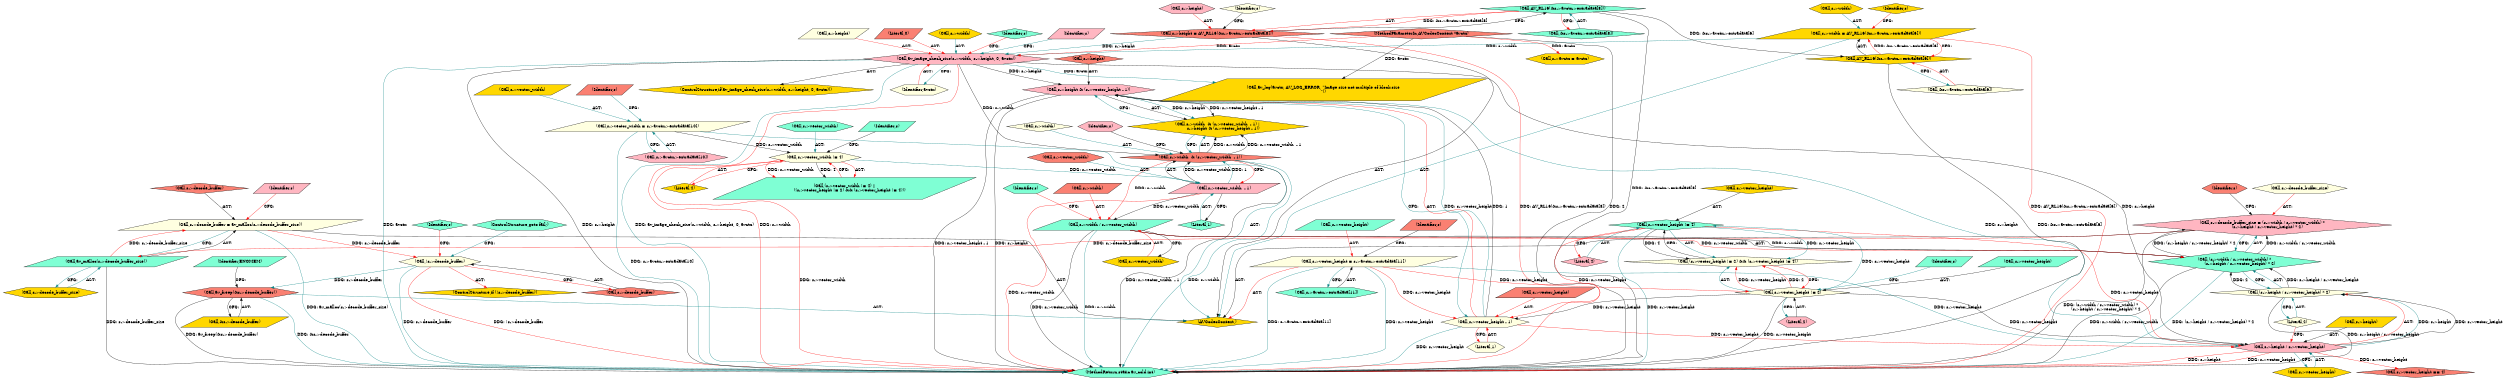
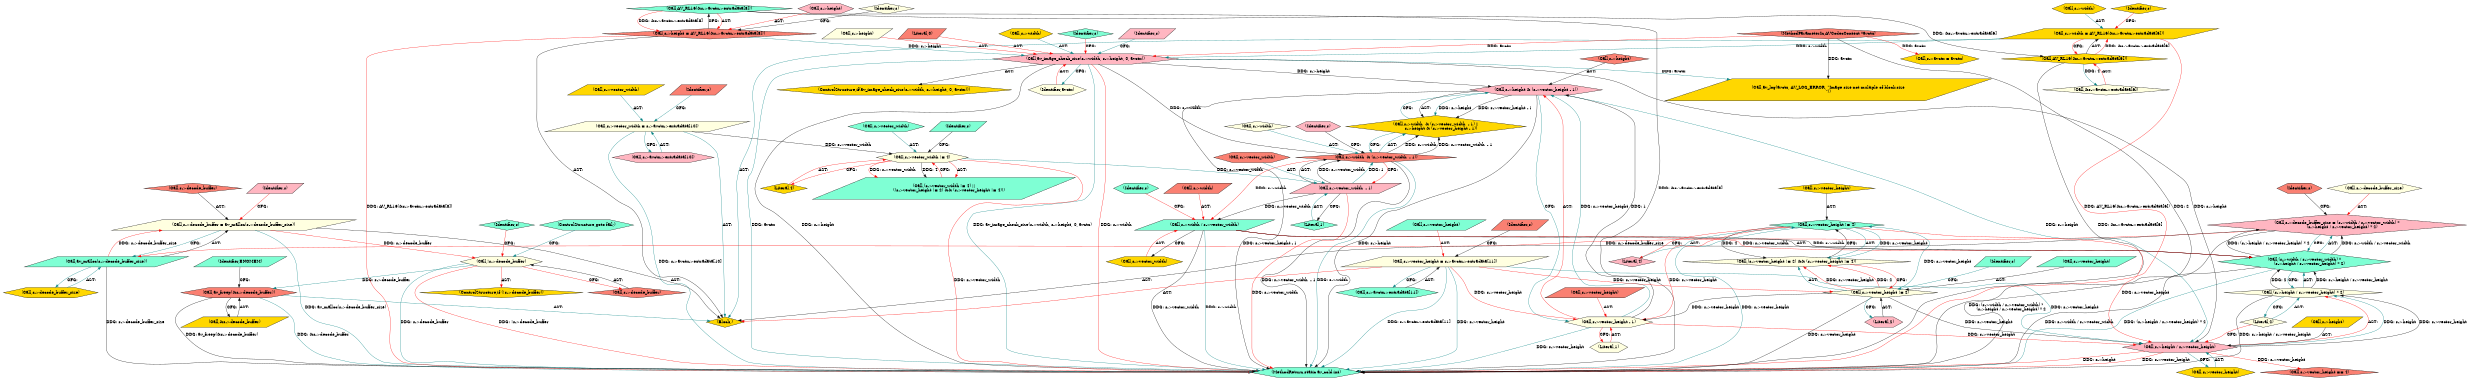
  digraph {
    node [fillcolor=aquamarine shape=diamond style=filled]
    edge [color=teal]
    n1 [fillcolor=lightyellow label="(Call,s->decode_buffer = av_malloc(s->decode_buffer_size))" shape=parallelogram]
    n2 [label="(Call,av_malloc(s->decode_buffer_size))" shape=parallelogram]
    n3 [fillcolor=lightyellow label="(Call,!s->decode_buffer)" shape=hexagon]
    n4 [label="(MethodReturn,static av_cold int)" shape=hexagon]
-   n5 [fillcolor=gold label="(AVCodecContext,)"]
+   n5 [fillcolor=gold label="(Block,)"]
    n6 [fillcolor=gold label="(Call,s->decode_buffer_size)" shape=hexagon]
    n7 [fillcolor=salmon label="(Call,av_freep(&s->decode_buffer))" shape=hexagon]
    n8 [fillcolor=gold label="(ControlStructure,if (!s->decode_buffer))"]
    n9 [fillcolor=salmon label="(Call,s->decode_buffer)"]
    n10 [fillcolor=lightpink label="(Call,s->decode_buffer_size = (s->width / s->vector_width) *\n        (s->height / s->vector_height) * 2)"]
    n11 [label="(Call,(s->width / s->vector_width) *\n        (s->height / s->vector_height) * 2)"]
    n12 [fillcolor=lightyellow label="(Call,(s->height / s->vector_height) * 2)"]
    n13 [fillcolor=lightyellow label="(Literal,2)"]
    n14 [label="(Call,s->width / s->vector_width)" shape=parallelogram]
    n15 [fillcolor=gold label="(Call,s->vector_width)" shape=hexagon]
    n16 [fillcolor=salmon label="(Call,s->width  & (s->vector_width  - 1))"]
    n17 [fillcolor=lightpink label="(Call,s->vector_width  - 1)" shape=parallelogram]
    n18 [fillcolor=gold label="(Call,s->width  & (s->vector_width  - 1) ||\n        s->height & (s->vector_height - 1))"]
    n19 [label="(Literal,1)"]
    n20 [fillcolor=lightpink label="(Call,s->height & (s->vector_height - 1))" shape=hexagon]
    n21 [fillcolor=lightpink label="(Call,av_image_check_size(s->width, s->height, 0, avctx))" shape=hexagon]
    n22 [fillcolor=lightpink label="(Call,s->height / s->vector_height)" shape=hexagon]
    n23 [fillcolor=gold label="(ControlStructure,if(av_image_check_size(s->width, s->height, 0, avctx)))" shape=hexagon]
    n24 [fillcolor=gold label="(Call,av_log(avctx, AV_LOG_ERROR, \"Image size not multiple of block size\n\"))" shape=parallelogram]
    n25 [fillcolor=lightyellow label="(Identifier,avctx)" shape=hexagon]
    n26 [fillcolor=gold label="(Call,s->vector_height)" shape=hexagon]
    n27 [fillcolor=salmon label="(Call,s->vector_height == 4)"]
    n28 [fillcolor=lightyellow label="(Call,s->vector_height - 1)" shape=hexagon]
    n29 [fillcolor=gold label="(Call,s->width = AV_RL16(&s->avctx->extradata[6]))" shape=parallelogram]
    n30 [fillcolor=gold label="(Call,AV_RL16(&s->avctx->extradata[6]))"]
    n31 [fillcolor=lightyellow label="(Call,&s->avctx->extradata[6])"]
    n32 [label="(Call,AV_RL16(&s->avctx->extradata[8]))"]
    n33 [fillcolor=salmon label="(Call,s->height = AV_RL16(&s->avctx->extradata[8]))"]
-   n34 [label="(Call,&s->avctx->extradata[8])"]
    n35 [fillcolor=salmon label="(MethodParameterIn,AVCodecContext *avctx)"]
    n36 [fillcolor=gold label="(Call,s->avctx = avctx)" shape=hexagon]
    n37 [fillcolor=lightyellow label="(Call,s->vector_width != 4)" shape=hexagon]
    n38 [label="(Call,(s->vector_width != 4) ||\n        ((s->vector_height != 2) && (s->vector_height != 4)))" shape=parallelogram]
    n39 [fillcolor=gold label="(Literal,4)"]
    n40 [fillcolor=lightyellow label="(Call,s->vector_width = s->avctx->extradata[10])" shape=parallelogram]
    n41 [fillcolor=lightpink label="(Call,s->avctx->extradata[10])" shape=hexagon]
    n42 [fillcolor=lightyellow label="(Literal,1)" shape=hexagon]
    n43 [label="(Call,s->vector_height != 4)"]
    n44 [fillcolor=lightyellow label="(Call,(s->vector_height != 2) && (s->vector_height != 4))"]
    n45 [fillcolor=lightpink label="(Literal,4)"]
    n46 [fillcolor=lightyellow label="(Call,s->vector_height != 2)"]
    n47 [fillcolor=lightpink label="(Literal,2)" shape=hexagon]
    n48 [fillcolor=lightyellow label="(Call,s->vector_height = s->avctx->extradata[11])" shape=parallelogram]
    n49 [label="(Call,s->avctx->extradata[11])" shape=hexagon]
    n50 [fillcolor=gold label="(Call,&s->decode_buffer)" shape=parallelogram]
    n51 [label="(Call,s->vector_height)" shape=parallelogram]
    n52 [label="(Identifier,ENOMEM)" shape=parallelogram]
    n53 [label="(Identifier,s)" shape=parallelogram]
    n54 [fillcolor=lightyellow label="(Call,s->height)" shape=parallelogram]
    n55 [fillcolor=salmon label="(Call,s->vector_width)" shape=hexagon]
    n56 [fillcolor=lightpink label="(Identifier,s)" shape=hexagon]
    n57 [label="(Call,s->vector_height)" shape=parallelogram]
    n58 [fillcolor=salmon label="(Literal,0)" shape=parallelogram]
    n59 [fillcolor=gold label="(Call,s->height)" shape=parallelogram]
    n60 [fillcolor=salmon label="(Identifier,s)" shape=hexagon]
    n61 [label="(Identifier,s)"]
    n62 [label="(Identifier,s)" shape=hexagon]
    n63 [fillcolor=gold label="(Identifier,s)"]
    n64 [fillcolor=lightyellow label="(Call,s->width)"]
    n65 [fillcolor=gold label="(Call,s->vector_height)"]
    n66 [fillcolor=gold label="(Call,s->vector_width)" shape=parallelogram]
    n67 [fillcolor=gold label="(Call,s->width)" shape=hexagon]
    n68 [fillcolor=salmon label="(Call,s->width)" shape=parallelogram]
    n69 [fillcolor=lightyellow label="(Call,s->decode_buffer_size)" shape=hexagon]
    n70 [fillcolor=gold label="(Call,s->width)" shape=hexagon]
    n71 [label="(Call,s->vector_width)" shape=hexagon]
    n72 [fillcolor=salmon label="(Call,s->decode_buffer)"]
    n73 [fillcolor=lightpink label="(Call,s->height)" shape=hexagon]
    n74 [fillcolor=salmon label="(Identifier,s)" shape=parallelogram]
    n75 [fillcolor=salmon label="(Identifier,s)" shape=parallelogram]
    n76 [label="(ControlStructure,goto fail;)" shape=hexagon]
    n77 [label="(Identifier,s)"]
    n78 [label="(Identifier,s)" shape=parallelogram]
    n79 [fillcolor=salmon label="(Call,s->vector_height)" shape=parallelogram]
    n80 [fillcolor=lightpink label="(Identifier,s)" shape=parallelogram]
    n81 [fillcolor=salmon label="(Call,s->height)"]
    n82 [fillcolor=lightyellow label="(Identifier,s)"]
    n83 [fillcolor=lightpink label="(Identifier,s)" shape=parallelogram]
    n1 -> n2 [label="CFG: "]
    n1 -> n3 [color=red label="DDG: s->decode_buffer"]
    n1 -> n4 [label="DDG: av_malloc(s->decode_buffer_size)"]
    n1 -> n5 [color=black label="AST: "]
    n2 -> n1 [color=black label="AST: "]
    n2 -> n1 [color=red label="DDG: s->decode_buffer_size"]
    n2 -> n4 [color=black label="DDG: s->decode_buffer_size"]
    n2 -> n6 [label="CFG: "]
    n3 -> n4 [label="DDG: s->decode_buffer"]
    n3 -> n4 [color=red label="DDG: !s->decode_buffer"]
    n3 -> n7 [label="DDG: s->decode_buffer"]
    n3 -> n8 [color=red label="AST: "]
    n3 -> n9 [color=red label="CFG: "]
    n6 -> n2 [label="AST: "]
    n7 -> n4 [color=black label="DDG: av_freep(&s->decode_buffer)"]
    n7 -> n4 [label="DDG: &s->decode_buffer"]
    n7 -> n5 [label="AST: "]
    n7 -> n50 [color=black label="CFG: "]
    n9 -> n3 [color=black label="AST: "]
    n10 -> n2 [color=red label="DDG: s->decode_buffer_size"]
    n10 -> n4 [color=black label="DDG: (s->width / s->vector_width) *\n        (s->height / s->vector_height) * 2"]
    n10 -> n5 [color=black label="AST: "]
    n10 -> n11 [label="CFG: "]
    n11 -> n4 [color=black label="DDG: s->width / s->vector_width"]
    n11 -> n4 [label="DDG: (s->height / s->vector_height) * 2"]
    n11 -> n10 [label="AST: "]
    n11 -> n10 [color=black label="DDG: s->width / s->vector_width"]
    n11 -> n10 [color=black label="DDG: (s->height / s->vector_height) * 2"]
    n11 -> n12 [label="CFG: "]
    n12 -> n4 [color=black label="DDG: s->height / s->vector_height"]
    n12 -> n11 [label="AST: "]
    n12 -> n11 [color=black label="DDG: s->height / s->vector_height"]
    n12 -> n11 [color=black label="DDG: 2"]
    n12 -> n13 [label="CFG: "]
    n13 -> n12 [label="AST: "]
    n13 -> n22 [color=red label="CFG: "]
    n14 -> n4 [color=black label="DDG: s->vector_width"]
    n14 -> n4 [label="DDG: s->width"]
    n14 -> n11 [color=black label="AST: "]
    n14 -> n11 [color=black label="DDG: s->width"]
    n14 -> n11 [color=red label="DDG: s->vector_width"]
    n14 -> n15 [color=black label="CFG: "]
    n15 -> n14 [color=red label="AST: "]
    n16 -> n4 [color=black label="DDG: s->vector_width  - 1"]
    n16 -> n4 [label="DDG: s->width"]
    n16 -> n14 [color=red label="DDG: s->width"]
    n16 -> n17 [color=red label="CFG: "]
    n16 -> n18 [label="AST: "]
    n16 -> n18 [color=black label="DDG: s->width"]
    n16 -> n18 [color=black label="DDG: s->vector_width  - 1"]
    n17 -> n4 [color=red label="DDG: s->vector_width"]
    n17 -> n14 [color=black label="DDG: s->vector_width"]
    n17 -> n16 [color=black label="AST: "]
    n17 -> n16 [color=black label="DDG: s->vector_width"]
    n17 -> n16 [label="DDG: 1"]
    n17 -> n19 [color=black label="CFG: "]
    n18 -> n16 [label="CFG: "]
    n18 -> n20 [label="CFG: "]
    n19 -> n17 [label="AST: "]
    n20 -> n4 [color=black label="DDG: s->vector_height - 1"]
    n20 -> n4 [color=black label="DDG: s->height"]
    n20 -> n18 [color=black label="AST: "]
    n20 -> n18 [label="DDG: s->height"]
    n20 -> n18 [color=black label="DDG: s->vector_height - 1"]
    n20 -> n22 [label="DDG: s->height"]
    n20 -> n28 [label="CFG: "]
    n21 -> n4 [label="DDG: av_image_check_size(s->width, s->height, 0, avctx)"]
    n21 -> n4 [color=red label="DDG: s->width"]
    n21 -> n4 [label="DDG: avctx"]
    n21 -> n4 [color=black label="DDG: s->height"]
    n21 -> n16 [color=black label="DDG: s->width"]
    n21 -> n20 [color=black label="DDG: s->height"]
    n21 -> n22 [color=black label="DDG: s->height"]
    n21 -> n23 [color=black label="AST: "]
    n21 -> n24 [label="DDG: avctx"]
    n21 -> n25 [label="CFG: "]
    n22 -> n4 [color=red label="DDG: s->vector_height"]
    n22 -> n4 [color=red label="DDG: s->height"]
    n22 -> n12 [color=red label="AST: "]
    n22 -> n12 [label="DDG: s->height"]
    n22 -> n12 [color=black label="DDG: s->vector_height"]
    n22 -> n26 [label="CFG: "]
    n22 -> n27 [color=red label="DDG: s->vector_height"]
    n25 -> n21 [color=red label="AST: "]
    n26 -> n22 [label="AST: "]
    n28 -> n4 [label="DDG: s->vector_height"]
    n28 -> n20 [color=red label="AST: "]
    n28 -> n20 [label="DDG: s->vector_height"]
    n28 -> n20 [color=black label="DDG: 1"]
    n28 -> n22 [color=red label="DDG: s->vector_height"]
    n28 -> n42 [color=red label="CFG: "]
    n29 -> n4 [color=red label="DDG: AV_RL16(&s->avctx->extradata[6])"]
    n29 -> n5 [label="AST: "]
    n29 -> n21 [label="DDG: s->width"]
    n29 -> n30 [color=red label="CFG: "]
    n30 -> n4 [color=black label="DDG: &s->avctx->extradata[6]"]
    n30 -> n29 [color=black label="AST: "]
    n30 -> n29 [color=red label="DDG: &s->avctx->extradata[6]"]
-   n30 -> n31 [label="CFG: "]
+   n30 -> n31 [label="DDG: 4"]
    n31 -> n30 [color=red label="AST: "]
    n32 -> n4 [color=black label="DDG: &s->avctx->extradata[8]"]
    n32 -> n30 [color=black label="DDG: &s->avctx->extradata[6]"]
    n32 -> n33 [color=red label="AST: "]
    n32 -> n33 [color=red label="DDG: &s->avctx->extradata[8]"]
-   n32 -> n34 [color=red label="CFG: "]
    n33 -> n4 [color=red label="DDG: AV_RL16(&s->avctx->extradata[8])"]
    n33 -> n5 [color=black label="AST: "]
    n33 -> n21 [label="DDG: s->height"]
    n33 -> n32 [color=black label="CFG: "]
-   n34 -> n32 [label="AST: "]
    n35 -> n4 [color=black label="DDG: 2"]
    n35 -> n21 [color=red label="DDG: avctx"]
    n35 -> n24 [color=black label="DDG: avctx"]
    n35 -> n36 [color=red label="DDG: avctx"]
    n37 -> n4 [color=red label="DDG: s->vector_width"]
    n37 -> n17 [label="DDG: s->vector_width"]
    n37 -> n38 [color=red label="AST: "]
    n37 -> n38 [color=red label="DDG: s->vector_width"]
    n37 -> n38 [color=black label="DDG: 4"]
    n37 -> n39 [color=red label="CFG: "]
    n38 -> n37 [color=red label="CFG: "]
    n39 -> n37 [color=red label="AST: "]
    n40 -> n4 [label="DDG: s->avctx->extradata[10]"]
    n40 -> n5 [label="AST: "]
    n40 -> n37 [color=black label="DDG: s->vector_width"]
    n40 -> n41 [label="CFG: "]
    n41 -> n40 [label="AST: "]
    n42 -> n28 [color=red label="AST: "]
    n43 -> n4 [label="DDG: s->vector_height"]
    n43 -> n22 [color=red label="DDG: s->vector_height"]
    n43 -> n28 [color=red label="DDG: s->vector_height"]
    n43 -> n44 [label="AST: "]
    n43 -> n44 [label="DDG: s->vector_height"]
    n43 -> n44 [color=black label="DDG: 4"]
    n43 -> n45 [color=red label="CFG: "]
    n44 -> n43 [color=black label="CFG: "]
    n44 -> n46 [color=red label="CFG: "]
    n45 -> n43 [label="AST: "]
    n46 -> n4 [color=black label="DDG: s->vector_height"]
    n46 -> n22 [color=black label="DDG: s->vector_height"]
    n46 -> n28 [color=black label="DDG: s->vector_height"]
    n46 -> n43 [label="DDG: s->vector_height"]
    n46 -> n44 [label="AST: "]
    n46 -> n44 [color=red label="DDG: s->vector_height"]
    n46 -> n44 [color=red label="DDG: 2"]
    n46 -> n47 [label="CFG: "]
    n47 -> n46 [color=black label="AST: "]
    n48 -> n4 [label="DDG: s->avctx->extradata[11]"]
    n48 -> n4 [label="DDG: s->vector_height"]
    n48 -> n5 [color=red label="AST: "]
    n48 -> n22 [label="DDG: s->vector_height"]
    n48 -> n28 [color=red label="DDG: s->vector_height"]
    n48 -> n46 [color=red label="DDG: s->vector_height"]
    n48 -> n49 [label="CFG: "]
    n49 -> n48 [color=black label="AST: "]
    n50 -> n7 [color=black label="AST: "]
    n51 -> n48 [color=red label="AST: "]
    n52 -> n7 [color=black label="CFG: "]
    n53 -> n46 [label="CFG: "]
    n54 -> n21 [color=red label="AST: "]
    n55 -> n17 [label="AST: "]
    n56 -> n16 [color=black label="CFG: "]
    n57 -> n46 [color=black label="AST: "]
    n58 -> n21 [color=red label="AST: "]
    n59 -> n22 [color=black label="AST: "]
    n60 -> n10 [color=black label="CFG: "]
    n61 -> n3 [color=red label="CFG: "]
    n62 -> n14 [color=red label="CFG: "]
    n63 -> n29 [color=red label="CFG: "]
    n64 -> n16 [label="AST: "]
    n65 -> n43 [color=black label="AST: "]
    n66 -> n40 [label="AST: "]
    n67 -> n21 [label="AST: "]
    n68 -> n14 [color=red label="AST: "]
    n69 -> n10 [color=red label="AST: "]
    n70 -> n29 [label="AST: "]
    n71 -> n37 [label="AST: "]
    n72 -> n1 [color=black label="AST: "]
    n73 -> n33 [color=red label="AST: "]
    n74 -> n48 [color=black label="CFG: "]
    n75 -> n40 [label="CFG: "]
    n76 -> n3 [label="CFG: "]
    n77 -> n21 [color=red label="CFG: "]
    n78 -> n37 [color=black label="CFG: "]
    n79 -> n28 [color=red label="AST: "]
    n80 -> n21 [label="CFG: "]
    n81 -> n20 [color=black label="AST: "]
    n82 -> n33 [color=black label="CFG: "]
    n83 -> n1 [color=red label="CFG: "]
  }
